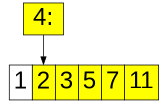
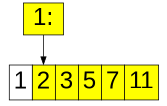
  digraph {
    fontname="Liberation Sans"
    node [fontname="Liberation Sans" fontsize=32 style=filled]
    n1 [fillcolor=white label=<<table border="0" cellspacing="0" cellpadding="5">             <tr>                 <td port="p0" border="1">1</td>                 <td port="p1" border="1" bgcolor="yellow">2</td>                 <td port="p2" border="1" bgcolor="yellow">3</td>                 <td port="p3" border="1" bgcolor="yellow">5</td>                 <td port="p4" border="1" bgcolor="yellow">7</td>                 <td port="p5" border="1" bgcolor="yellow">11</td>             </tr>         </table>> shape=none]
-   n2 [fillcolor=yellow label="4:" shape=box]
+   n2 [fillcolor=yellow label="1:" shape=box]
    n2 -> n1 [headport=p1 fontname="Liberation Sans"]
  }
